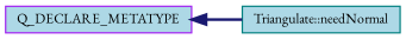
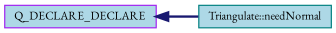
  digraph {
    rankdir=LR
    fontname="EB Garamond"
    node [fillcolor=lightblue fontname="EB Garamond" fontsize=10 shape=record style=filled]
-   n1 [color=purple fontcolor=black height=0.2 label=Q_DECLARE_METATYPE width=0.4]
+   n1 [color=purple fontcolor=black height=0.2 label=Q_DECLARE_DECLARE width=0.4]
    n2 [color=teal height=0.2 label="Triangulate::needNormal" width=0.4]
    n1 -> n2 [color=midnightblue dir=back fontname="EB Garamond" fontsize=10 labelfontname=Helvetica labelfontsize=10 style=bold]
  }
